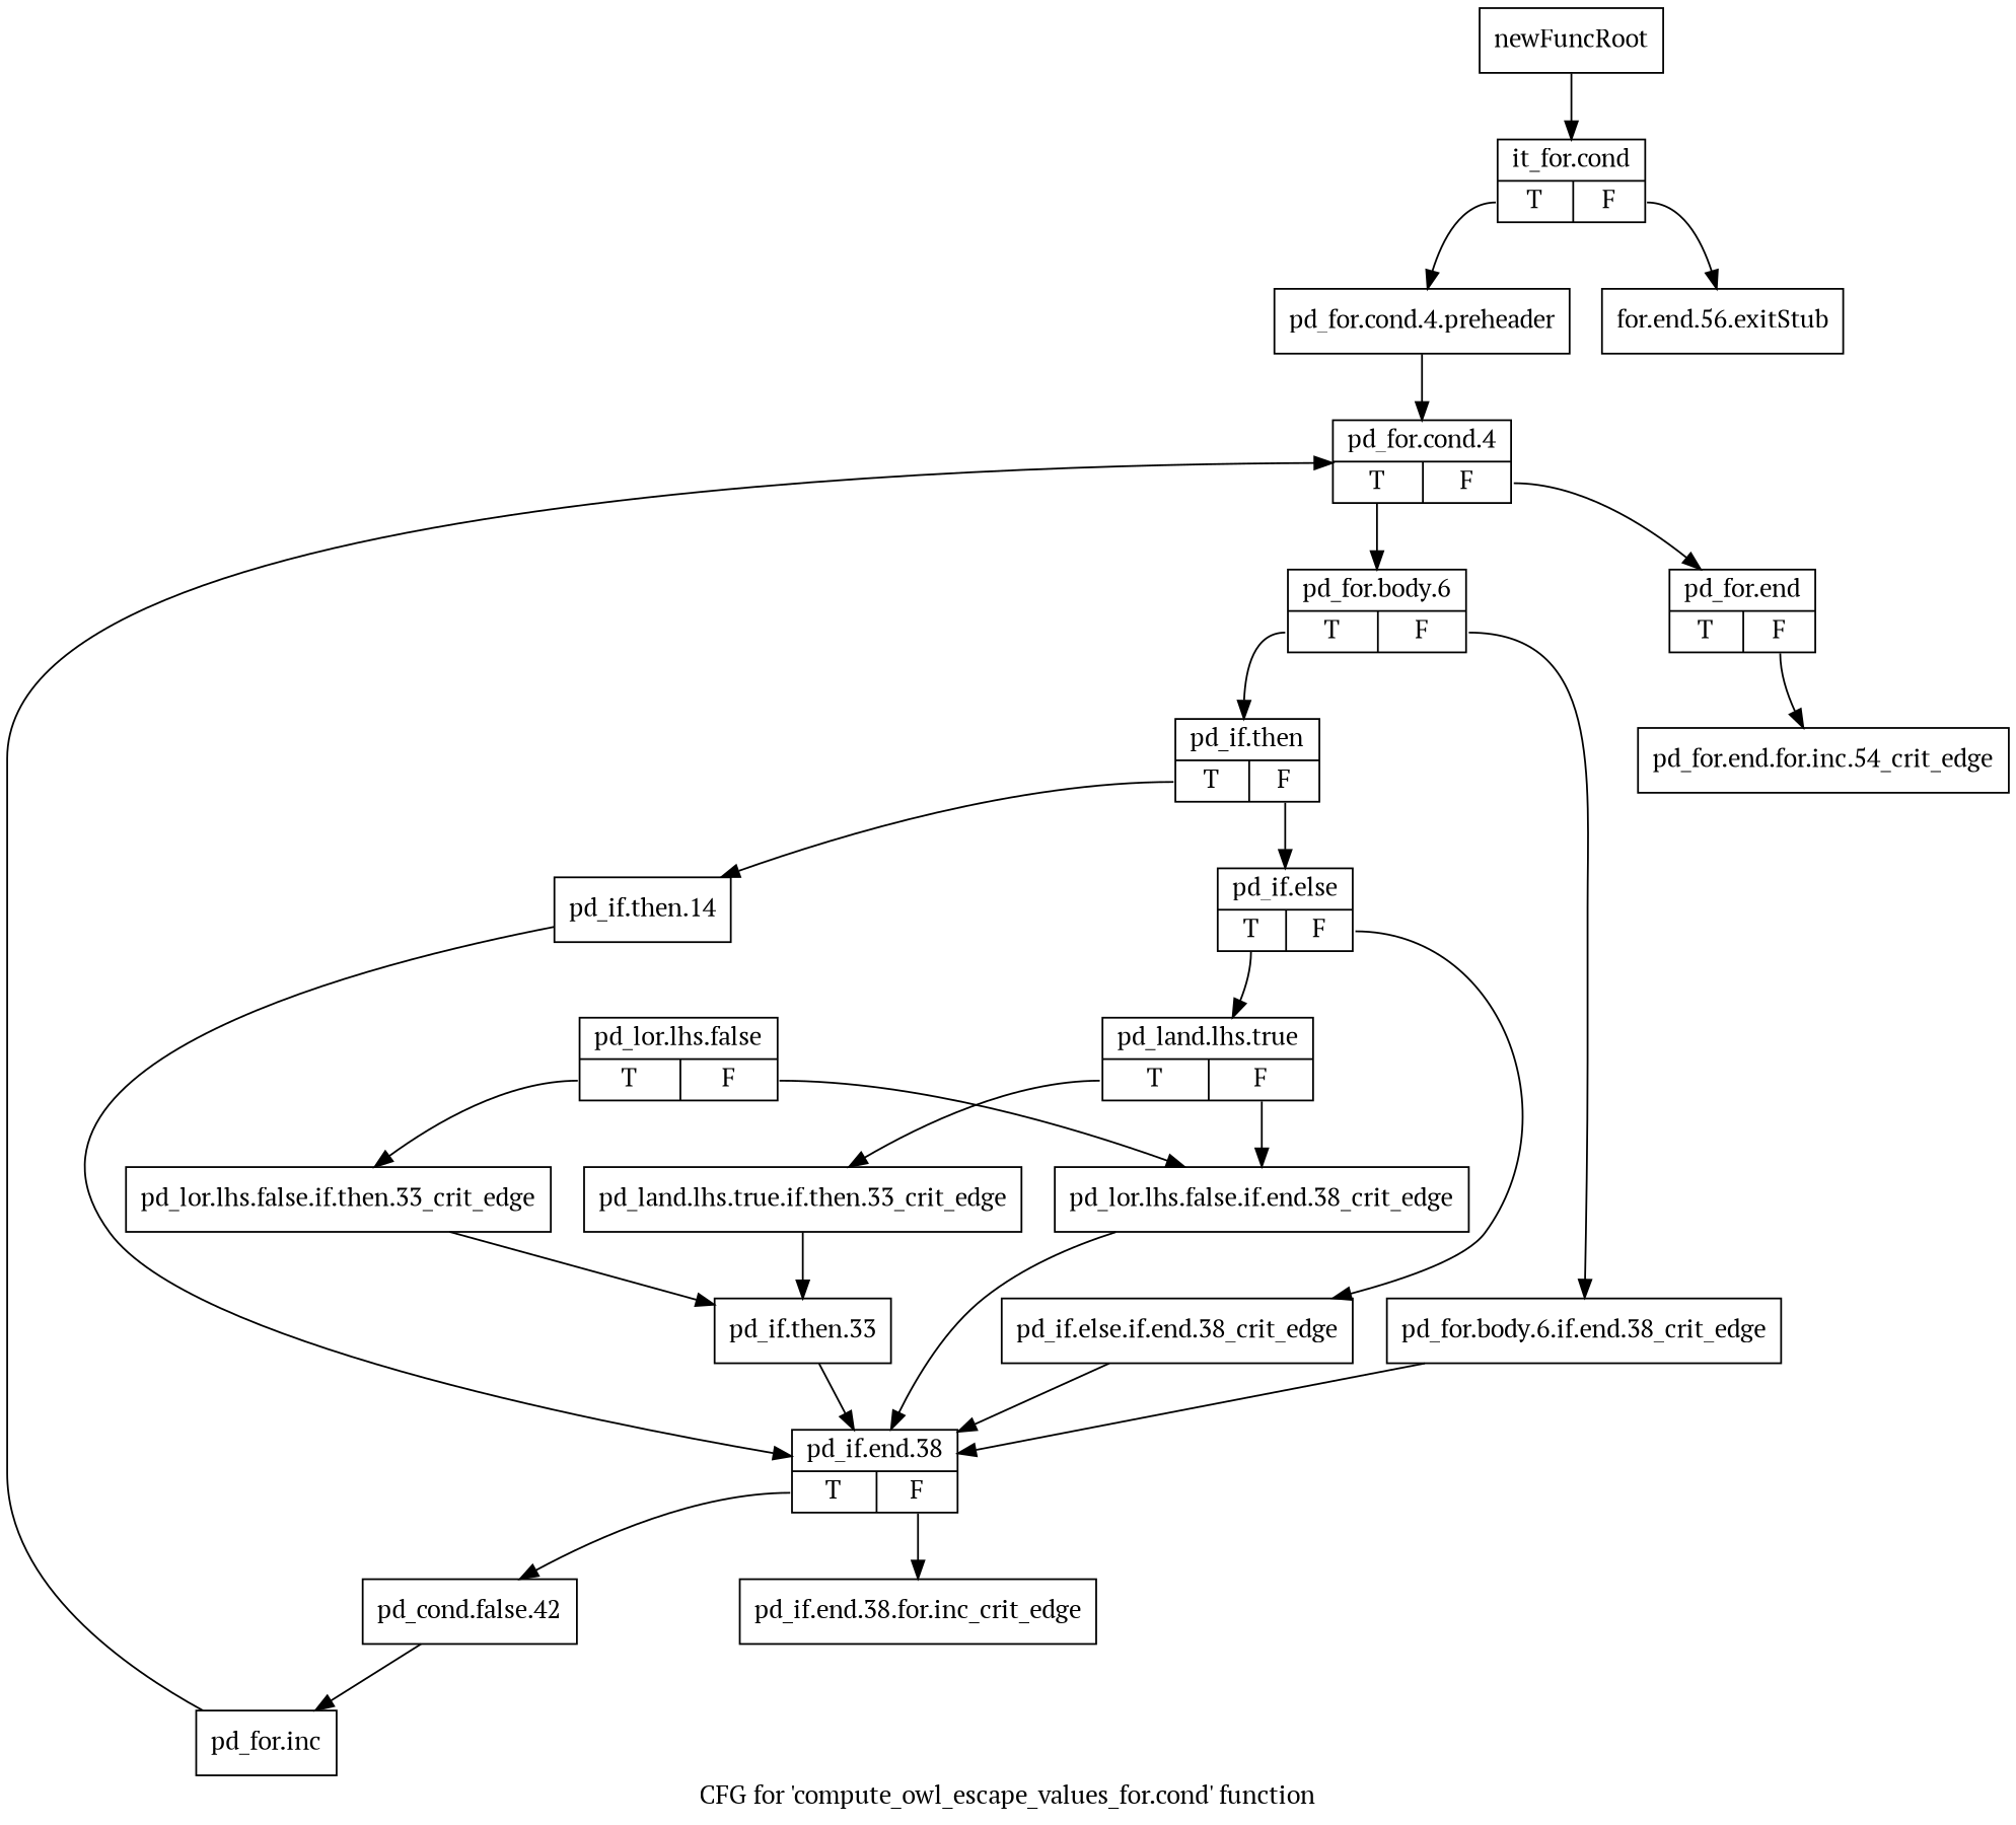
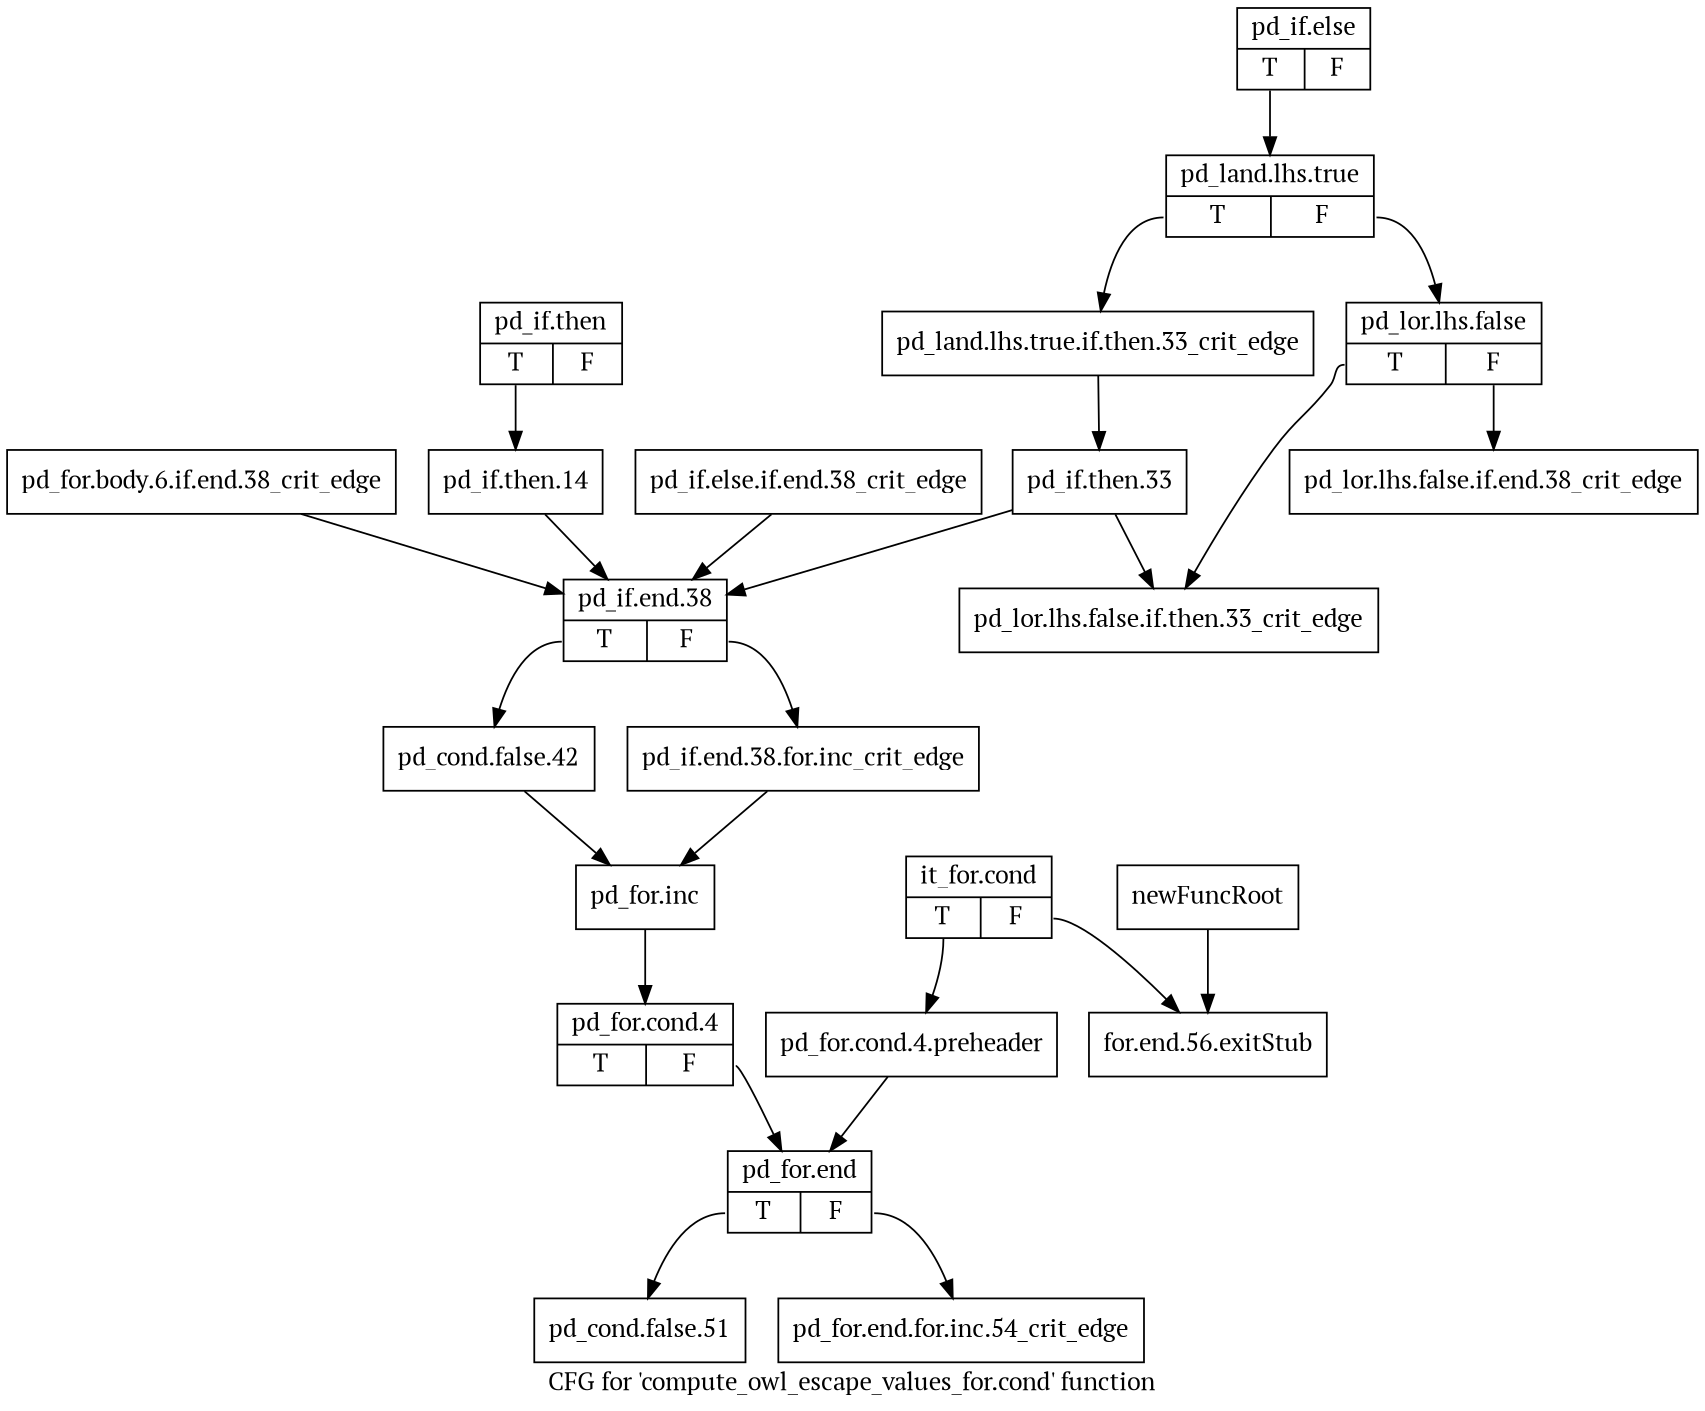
  digraph {
    fontname="PT Serif"
    label="CFG for 'compute_owl_escape_values_for.cond' function"
    node [fontname="PT Serif" shape=record]
    edge [fontname="PT Serif"]
    n1 [label="{newFuncRoot}"]
    n2 [label="{it_for.cond|{<s0>T|<s1>F}}"]
    n3 [label="{for.end.56.exitStub}"]
    n4 [label="{pd_for.cond.4.preheader}"]
    n5 [label="{pd_for.cond.4|{<s0>T|<s1>F}}"]
-   n6 [label="{pd_for.body.6|{<s0>T|<s1>F}}"]
    n7 [label="{pd_for.end|{<s0>T|<s1>F}}"]
    n8 [label="{pd_if.then|{<s0>T|<s1>F}}"]
    n9 [label="{pd_for.body.6.if.end.38_crit_edge}"]
+   n10 [label="{pd_cond.false.51}"]
    n11 [label="{pd_for.end.for.inc.54_crit_edge}"]
    n12 [label="{pd_if.then.14}"]
    n13 [label="{pd_if.else|{<s0>T|<s1>F}}"]
    n14 [label="{pd_if.end.38|{<s0>T|<s1>F}}"]
    n15 [label="{pd_land.lhs.true|{<s0>T|<s1>F}}"]
    n16 [label="{pd_if.else.if.end.38_crit_edge}"]
    n17 [label="{pd_cond.false.42}"]
    n18 [label="{pd_if.end.38.for.inc_crit_edge}"]
    n19 [label="{pd_for.inc}"]
    n20 [label="{pd_land.lhs.true.if.then.33_crit_edge}"]
    n21 [label="{pd_lor.lhs.false|{<s0>T|<s1>F}}"]
    n22 [label="{pd_if.then.33}"]
    n23 [label="{pd_lor.lhs.false.if.then.33_crit_edge}"]
    n24 [label="{pd_lor.lhs.false.if.end.38_crit_edge}"]
-   n1 -> n2
+   n1 -> n3
    n2 -> n3 [tailport=s1]
    n2 -> n4 [tailport=s0]
-   n4 -> n5
-   n5 -> n6 [tailport=s0]
+   n4 -> n7
    n5 -> n7 [tailport=s1]
-   n6 -> n8 [tailport=s0]
-   n6 -> n9 [tailport=s1]
+   n7 -> n10 [tailport=s0]
    n7 -> n11 [tailport=s1]
    n8 -> n12 [tailport=s0]
-   n8 -> n13 [tailport=s1]
    n9 -> n14
    n12 -> n14
    n13 -> n15 [tailport=s0]
-   n13 -> n16 [tailport=s1]
    n14 -> n17 [tailport=s0]
    n14 -> n18 [tailport=s1]
    n15 -> n20 [tailport=s0]
-   n15 -> n24 [tailport=s1]
+   n15 -> n21 [tailport=s1]
    n16 -> n14
    n17 -> n19
+   n18 -> n19
    n19 -> n5
    n20 -> n22
    n21 -> n23 [tailport=s0]
    n21 -> n24 [tailport=s1]
    n22 -> n14
-   n23 -> n22
-   n24 -> n14
+   n22 -> n23
  }
